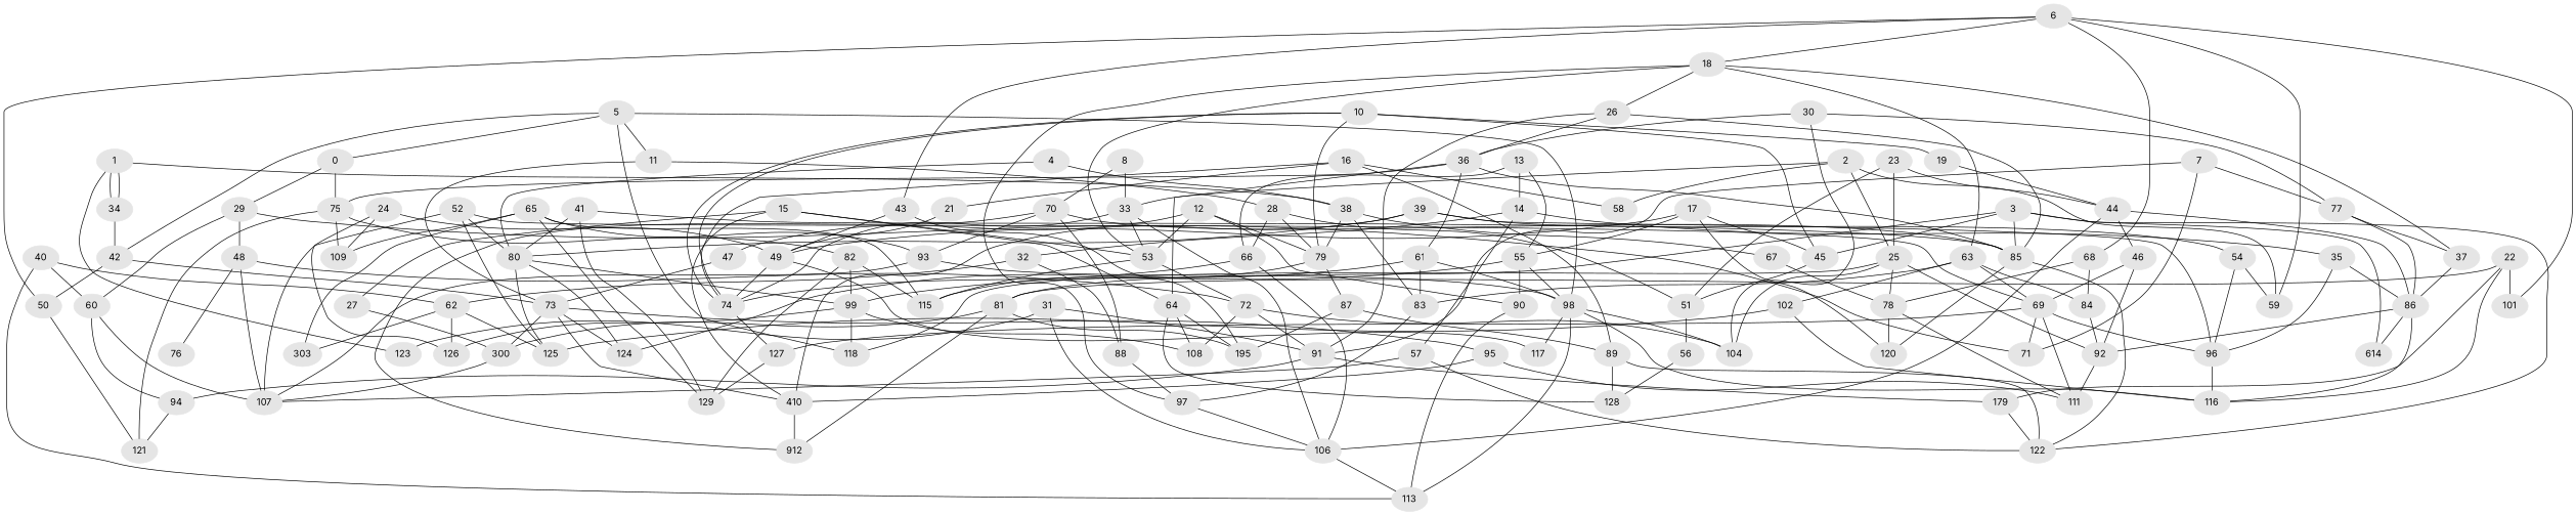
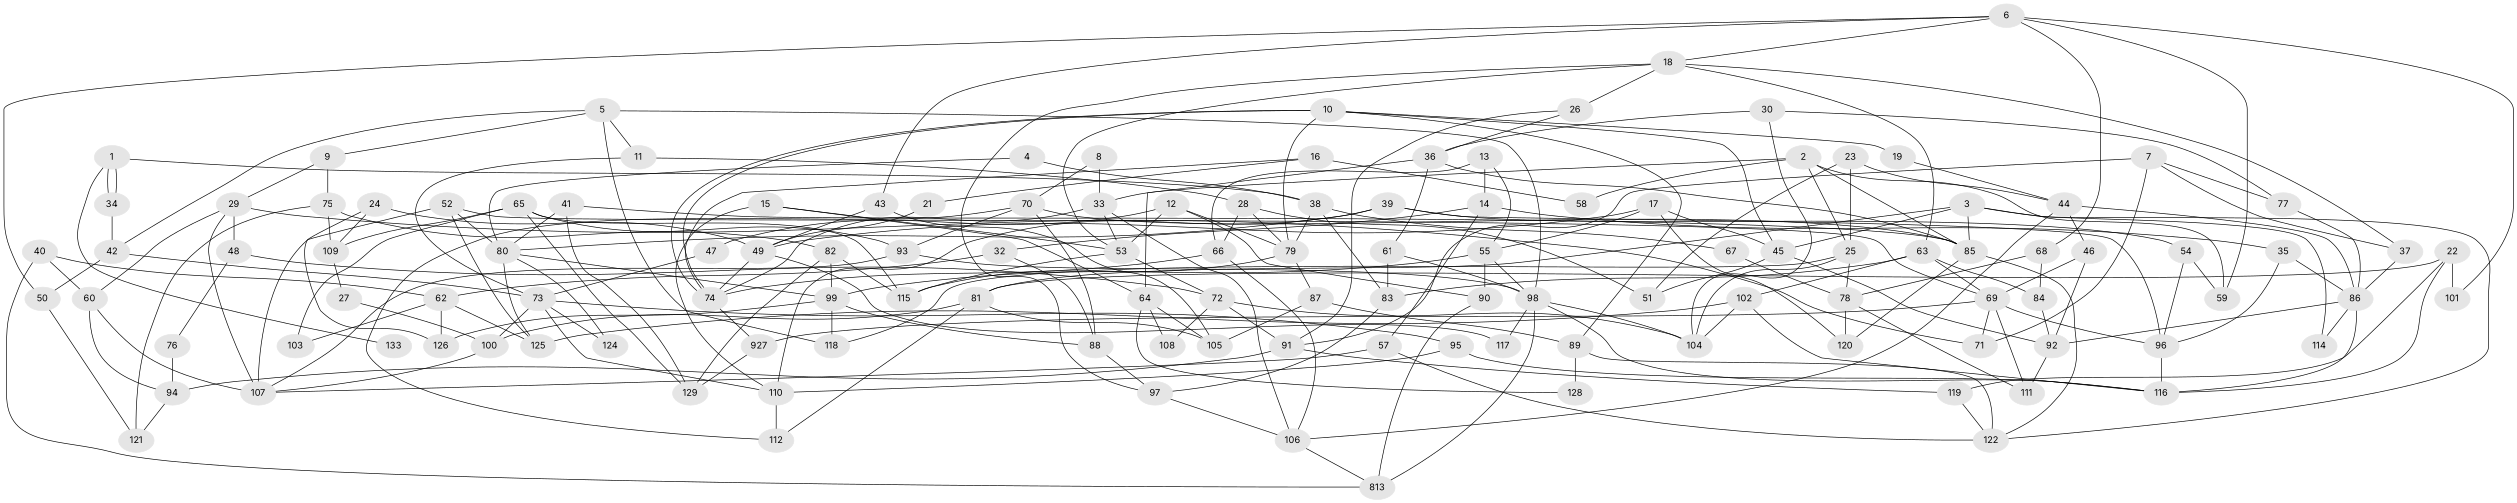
  graph {
    fontname=Inter
    node [color=gray90 fontname=Inter style=filled]
    edge [fontname=Inter]
    1
    34
    38
-   123
+   123 [label=133]
    42
    79
    67
    83
    2
    25
    33
    58
    59
    85
    118
    78
    104
    74
    53
    106
    122
    120
    3
    45
    81
-   114 [label=614]
+   114
    51
    92
-   100 [label=300]
-   105 [label=195]
-   112 [label=912]
+   100
+   105
+   112
    4
    80
    125
    99
    124
    5
-   9 [label=0]
+   9
    11
    98
    29
    75
    28
    73
    50
    116
-   113
+   113 [label=813]
    117
    6
    18
    43
    68
    101
    37
    26
    63
    97
    49
    121
    84
    7
    71
    77
    91
    86
-   119 [label=179]
+   119
    94
    8
    70
    88
    93
    48
    60
    107
    109
    82
    10
    19
    44
-   127
+   127 [label=927]
    115
    87
    66
-   110 [label=410]
+   110
    95
    12
    47
    90
    72
    13
    14
    55
    32
    35
    57
    62
    96
    15
    27
    64
    128
    108
    16
    21
    89
    17
    36
    69
    102
    46
-   31
    22
    23
-   56
    24
    126
    111
    61
    76
    30
-   103 [label=303]
+   103
    39
    54
    40
    41
    129
    52
    65
    1 -- 34
    1 -- 34
    1 -- 38
    1 -- 123
    34 -- 42
    38 -- 79
    38 -- 67
    38 -- 83
    42 -- 73
    42 -- 50
    79 -- 115
    79 -- 87
    67 -- 78
    83 -- 97
    2 -- 25
    2 -- 33
    2 -- 58
    2 -- 59
-   26 -- 85
+   2 -- 85
    25 -- 118
    25 -- 78
    25 -- 104
    33 -- 74
    33 -- 53
    33 -- 106
    85 -- 122
    85 -- 120
    78 -- 120
    78 -- 111
    74 -- 127
    53 -- 115
    53 -- 72
    106 -- 113
    3 -- 85
    3 -- 122
    3 -- 45
    3 -- 81
    3 -- 114
    45 -- 51
-   25 -- 92
+   45 -- 92
    81 -- 100
    81 -- 105
    81 -- 112
-   51 -- 56
    92 -- 111
    100 -- 107
    4 -- 38
    4 -- 80
    80 -- 125
    80 -- 99
    80 -- 124
    99 -- 118
-   99 -- 108
+   99 -- 88
    99 -- 126
    5 -- 42
    5 -- 118
    5 -- 9
    5 -- 11
    5 -- 98
    9 -- 29
    9 -- 75
    11 -- 28
    11 -- 73
    98 -- 104
    98 -- 116
    98 -- 113
    98 -- 117
    29 -- 71
    29 -- 48
    29 -- 60
-   48 -- 107
+   29 -- 107
    75 -- 121
    75 -- 109
    75 -- 82
    28 -- 79
    28 -- 51
    28 -- 66
    73 -- 100
    73 -- 124
    73 -- 110
    73 -- 95
    50 -- 121
    6 -- 59
    6 -- 50
    6 -- 18
    6 -- 43
    6 -- 68
    6 -- 101
    18 -- 53
    18 -- 37
    18 -- 26
    18 -- 63
    18 -- 97
    43 -- 105
    43 -- 49
    68 -- 78
    68 -- 84
    37 -- 86
    26 -- 91
    26 -- 36
    63 -- 83
    63 -- 84
    63 -- 69
    63 -- 102
    97 -- 106
    49 -- 74
    49 -- 117
    84 -- 92
-   77 -- 37
+   7 -- 37
    7 -- 71
    7 -- 77
    7 -- 91
    77 -- 86
    91 -- 119
    91 -- 94
    86 -- 114
    86 -- 92
    86 -- 116
    119 -- 122
    94 -- 121
    8 -- 33
    8 -- 70
    70 -- 85
    70 -- 112
    70 -- 88
    70 -- 93
    88 -- 97
    93 -- 98
    93 -- 107
    48 -- 72
    48 -- 76
    60 -- 94
    60 -- 107
    82 -- 99
    82 -- 115
    82 -- 129
    10 -- 79
    10 -- 74
    10 -- 74
    10 -- 45
    10 -- 19
    19 -- 44
    44 -- 106
    44 -- 86
    44 -- 46
    127 -- 129
    87 -- 105
    87 -- 89
    66 -- 74
    66 -- 106
    110 -- 112
    95 -- 110
-   95 -- 111
+   95 -- 116
    12 -- 79
    12 -- 53
    12 -- 47
    12 -- 90
    47 -- 73
    90 -- 113
    72 -- 104
    72 -- 91
    72 -- 108
    13 -- 66
    13 -- 14
    13 -- 55
    14 -- 32
    14 -- 35
    14 -- 57
    55 -- 99
    55 -- 98
    55 -- 90
    32 -- 88
    32 -- 62
    35 -- 86
    35 -- 96
    57 -- 122
    57 -- 107
    62 -- 125
    62 -- 126
    62 -- 103
    96 -- 116
    15 -- 53
    15 -- 110
-   15 -- 27
+   109 -- 27
    15 -- 64
    27 -- 100
    64 -- 105
    64 -- 128
    64 -- 108
    16 -- 58
    16 -- 74
    16 -- 21
-   16 -- 89
+   10 -- 89
    21 -- 49
    89 -- 122
    89 -- 128
    17 -- 120
    17 -- 45
    17 -- 49
    17 -- 55
    36 -- 85
-   36 -- 75
    36 -- 64
    36 -- 61
    69 -- 71
    69 -- 127
    69 -- 96
    69 -- 111
+   102 -- 104
    102 -- 125
    102 -- 116
    46 -- 92
    46 -- 69
-   31 -- 123
-   31 -- 106
-   31 -- 91
    22 -- 81
    22 -- 116
    22 -- 101
    22 -- 119
    23 -- 25
    23 -- 51
    23 -- 44
-   56 -- 128
    24 -- 49
    24 -- 109
    24 -- 126
    61 -- 83
-   61 -- 124
    61 -- 98
+   76 -- 94
    30 -- 104
    30 -- 77
    30 -- 36
    39 -- 80
    39 -- 110
    39 -- 96
    39 -- 54
    54 -- 59
    54 -- 96
    40 -- 113
    40 -- 60
    40 -- 62
    41 -- 85
    41 -- 80
    41 -- 129
    52 -- 80
    52 -- 125
    52 -- 107
    52 -- 69
    65 -- 93
    65 -- 109
    65 -- 115
    65 -- 103
    65 -- 129
  }
